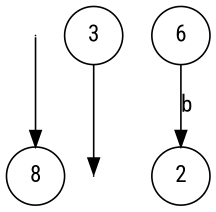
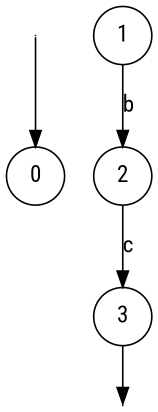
  digraph {
    fontname="Roboto Condensed"
    rankdir=TB
    vcsn_context="lal(abc), z"
    node [fontname="Roboto Condensed" shape=circle]
    edge [fontname="Roboto Condensed"]
    I0 [shape=point width=0]
    F3 [shape=point width=0]
-   0 [label=8]
-   1 [label=6]
+   0
+   1
    2
    3
    subgraph sub_1 {
      I0
      F3
    }
    subgraph sub_2 {
      0
      1
      2
      3
    }
    I0 -> 0
    1 -> 2 [label=b]
+   2 -> 3 [label=c]
    3 -> F3
  }
